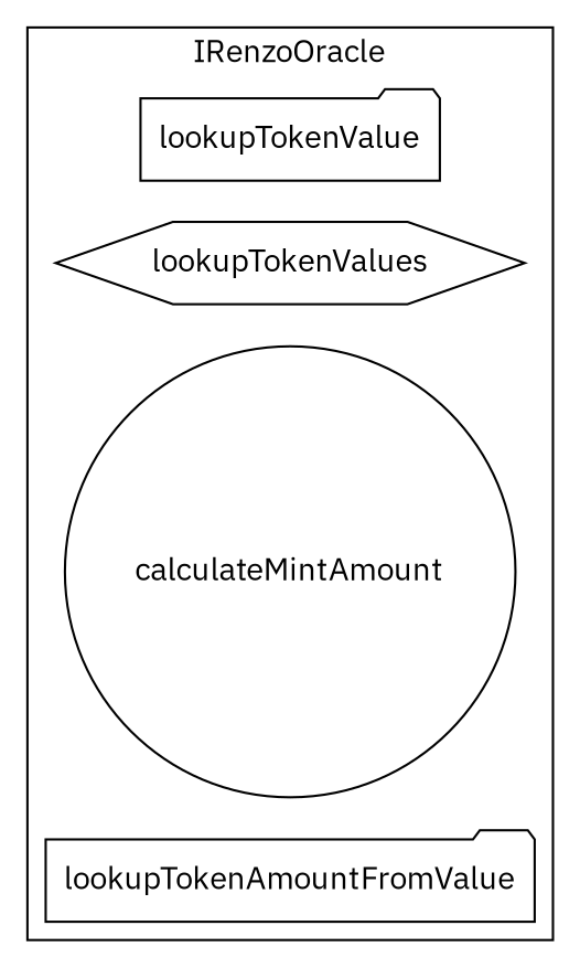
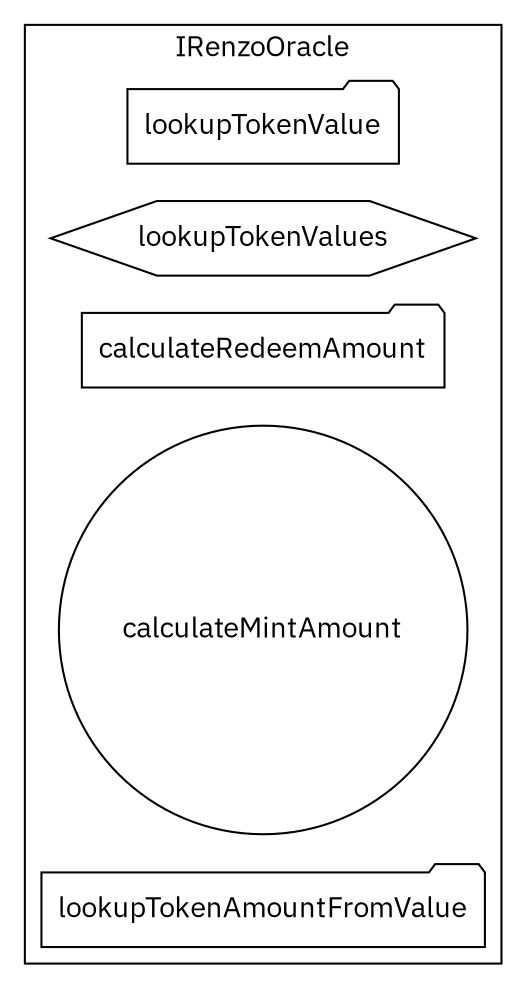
  strict digraph {
    rankdir=LR
    fontname="IBM Plex Sans"
    node [shape=folder fontname="IBM Plex Sans"]
    n1 [label=lookupTokenValue]
    n2 [label=lookupTokenValues shape=hexagon]
+   n3 [label=calculateRedeemAmount]
    n4 [label=calculateMintAmount shape=circle]
    n5 [label=lookupTokenAmountFromValue]
    subgraph cluster_1 {
      label=IRenzoOracle
      n1
      n2
+     n3
      n4
      n5
    }
    subgraph cluster_2 {
      label="[Solidity]"
    }
  }
